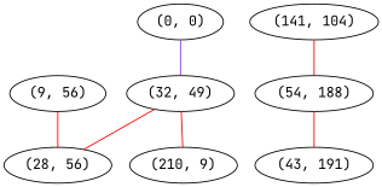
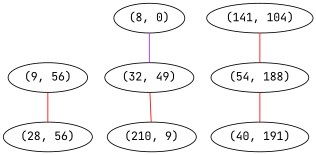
  graph {
    fontname="JetBrains Mono"
    node [fontname="JetBrains Mono"]
    edge [color=red fontname="JetBrains Mono" weight=1]
-   "(0, 0)"
+   "(0, 0)" [label="(8, 0)"]
    "(32, 49)"
    "(9, 56)"
    "(28, 56)"
    n5 [label="(54, 188)"]
    "(141, 104)"
-   "(40, 191)" [label="(43, 191)"]
+   "(40, 191)"
    "(210, 9)"
    "(0, 0)" -- "(32, 49)" [color=purple weight=4]
-   "(32, 49)" -- "(28, 56)"
    "(32, 49)" -- "(210, 9)"
    "(9, 56)" -- "(28, 56)"
    n5 -- "(40, 191)"
    "(141, 104)" -- n5
  }
